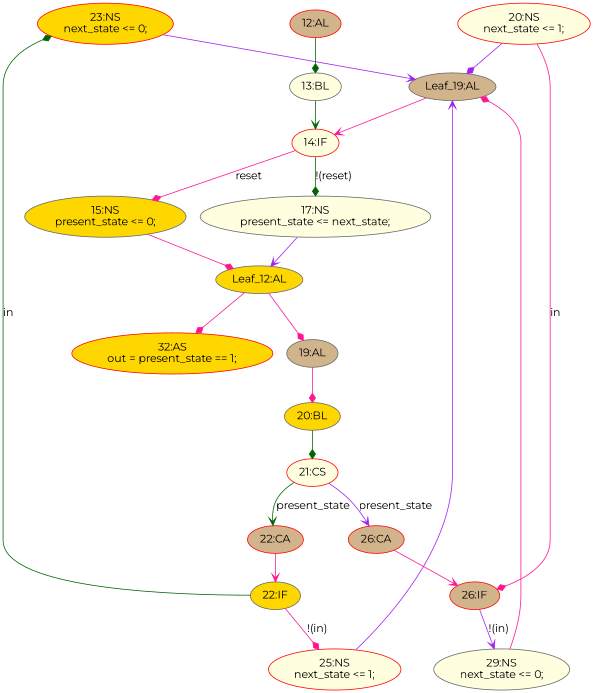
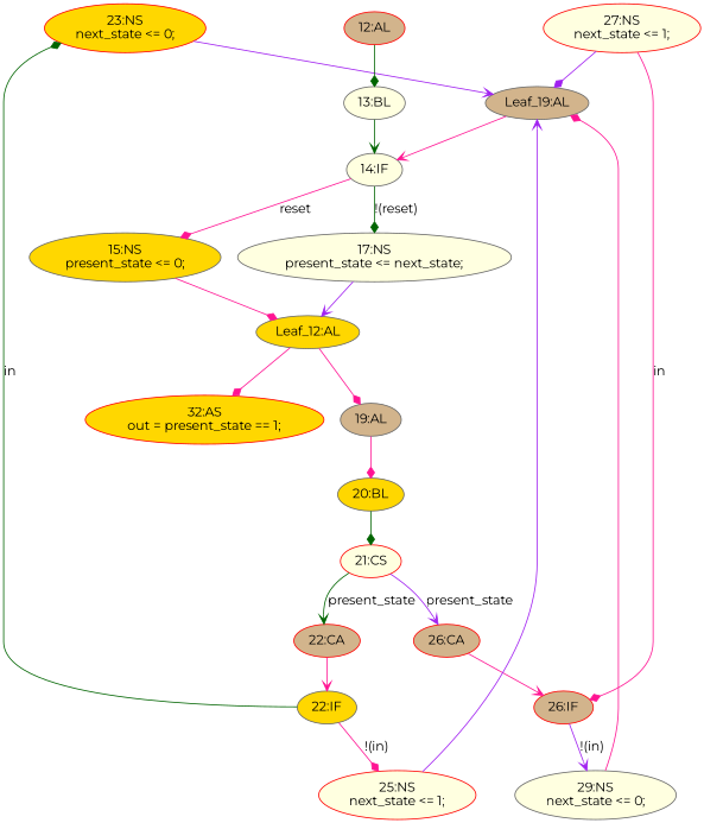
  strict digraph {
    fontname=Montserrat
    node [color=red fillcolor=lightyellow fontname=Montserrat statements="[]" style=filled typ=NonblockingSubstitution]
    edge [arrowhead=diamond color=deeppink cond="[]" fontname=Montserrat lineno=None]
    n1 [ast="<pyverilog.vparser.ast.NonblockingSubstitution object at 0x7f5f34aa6150>" fillcolor=gold label="23:NS\nnext_state <= 0;" statements="[<pyverilog.vparser.ast.NonblockingSubstitution object at 0x7f5f34aa6150>]"]
    n2 [color=gray40 def_var="['next_state']" fillcolor=tan label="Leaf_19:AL" statements="" typ=""]
-   n3 [ast="<pyverilog.vparser.ast.IfStatement object at 0x7f5f34aa3890>" label="14:IF" typ=IfStatement]
+   n3 [ast="<pyverilog.vparser.ast.IfStatement object at 0x7f5f34aa3890>" color=gray40 label="14:IF" typ=IfStatement]
    n4 [ast="<pyverilog.vparser.ast.Always object at 0x7f5f34a56810>" clk_sens=True fillcolor=tan label="12:AL" sens="['clk']" typ=Always use_var="['reset', 'next_state']"]
    n5 [ast="<pyverilog.vparser.ast.Block object at 0x7f5f34a56bd0>" color=gray40 label="13:BL" typ=Block]
    n6 [ast="<pyverilog.vparser.ast.Block object at 0x7f5f34ab1050>" color=gray40 fillcolor=gold label="20:BL" typ=Block]
    n7 [ast="<pyverilog.vparser.ast.CaseStatement object at 0x7f5f34aa6650>" label="21:CS" typ=CaseStatement]
    n8 [ast="<pyverilog.vparser.ast.Case object at 0x7f5f34abd6d0>" fillcolor=tan label="22:CA" typ=Case]
    n9 [ast="<pyverilog.vparser.ast.Case object at 0x7f5f34aa6f50>" fillcolor=tan label="26:CA" typ=Case]
    n10 [ast="<pyverilog.vparser.ast.IfStatement object at 0x7f5f34aa6ad0>" color=gray40 fillcolor=gold label="22:IF" typ=IfStatement]
    n11 [ast="<pyverilog.vparser.ast.IfStatement object at 0x7f5f34b2a1d0>" fillcolor=tan label="26:IF" typ=IfStatement]
    n12 [ast="<pyverilog.vparser.ast.NonblockingSubstitution object at 0x7f5f34ac6150>" color=gray40 label="29:NS\nnext_state <= 0;" statements="[<pyverilog.vparser.ast.NonblockingSubstitution object at 0x7f5f34ac6150>]"]
    n13 [ast="<pyverilog.vparser.ast.NonblockingSubstitution object at 0x7f5f34aa6290>" label="25:NS\nnext_state <= 1;" statements="[<pyverilog.vparser.ast.NonblockingSubstitution object at 0x7f5f34aa6290>]"]
    n14 [ast="<pyverilog.vparser.ast.Assign object at 0x7f5f363a8ad0>" def_var="['out']" fillcolor=gold label="32:AS\nout = present_state == 1;" typ=Assign use_var="['present_state']"]
    n15 [ast="<pyverilog.vparser.ast.NonblockingSubstitution object at 0x7f5f34aa3e10>" color=gray40 fillcolor=gold label="15:NS\npresent_state <= 0;" statements="[<pyverilog.vparser.ast.NonblockingSubstitution object at 0x7f5f34aa3e10>]"]
    n16 [color=gray40 def_var="['present_state']" fillcolor=gold label="Leaf_12:AL" statements="" typ=""]
    n17 [ast="<pyverilog.vparser.ast.Always object at 0x7f5f389c5d10>" clk_sens=False color=gray40 fillcolor=tan label="19:AL" sens="['in', 'present_state']" typ=Always use_var="['present_state', 'in']"]
-   n18 [ast="<pyverilog.vparser.ast.NonblockingSubstitution object at 0x7f5f34b2a250>" label="20:NS\nnext_state <= 1;" statements="[<pyverilog.vparser.ast.NonblockingSubstitution object at 0x7f5f34b2a250>]"]
+   n18 [ast="<pyverilog.vparser.ast.NonblockingSubstitution object at 0x7f5f34b2a250>" label="27:NS\nnext_state <= 1;" statements="[<pyverilog.vparser.ast.NonblockingSubstitution object at 0x7f5f34b2a250>]"]
    n19 [ast="<pyverilog.vparser.ast.NonblockingSubstitution object at 0x7f5f34a4e550>" color=gray40 label="17:NS\npresent_state <= next_state;" statements="[<pyverilog.vparser.ast.NonblockingSubstitution object at 0x7f5f34a4e550>]"]
    n1 -> n2 [arrowhead=vee color=purple]
    n2 -> n3 [arrowhead=vee cond="" lineno=""]
    n3 -> n15 [cond="['reset']" label=reset lineno=14]
    n3 -> n19 [color=darkgreen cond="['reset']" label="!(reset)" lineno=14]
    n4 -> n5 [color=darkgreen]
    n5 -> n3 [arrowhead=vee color=darkgreen]
    n6 -> n7 [color=darkgreen]
    n7 -> n8 [arrowhead=vee color=darkgreen cond="['present_state']" label=present_state lineno=21]
    n7 -> n9 [arrowhead=vee color=purple cond="['present_state']" label=present_state lineno=21]
    n8 -> n10 [arrowhead=vee]
    n9 -> n11 [arrowhead=vee]
    n10 -> n1 [color=darkgreen cond="['in']" label=in lineno=22]
    n10 -> n13 [cond="['in']" label="!(in)" lineno=22]
    n11 -> n12 [arrowhead=vee color=purple cond="['in']" label="!(in)" lineno=26]
    n12 -> n2
    n13 -> n2 [arrowhead=vee color=purple]
    n15 -> n16
    n16 -> n14 [cond="" lineno=""]
    n16 -> n17 [cond="" lineno=""]
    n17 -> n6
    n18 -> n2 [color=purple]
    n18 -> n11 [cond="['in']" label=in lineno=26]
    n19 -> n16 [arrowhead=vee color=purple]
  }
